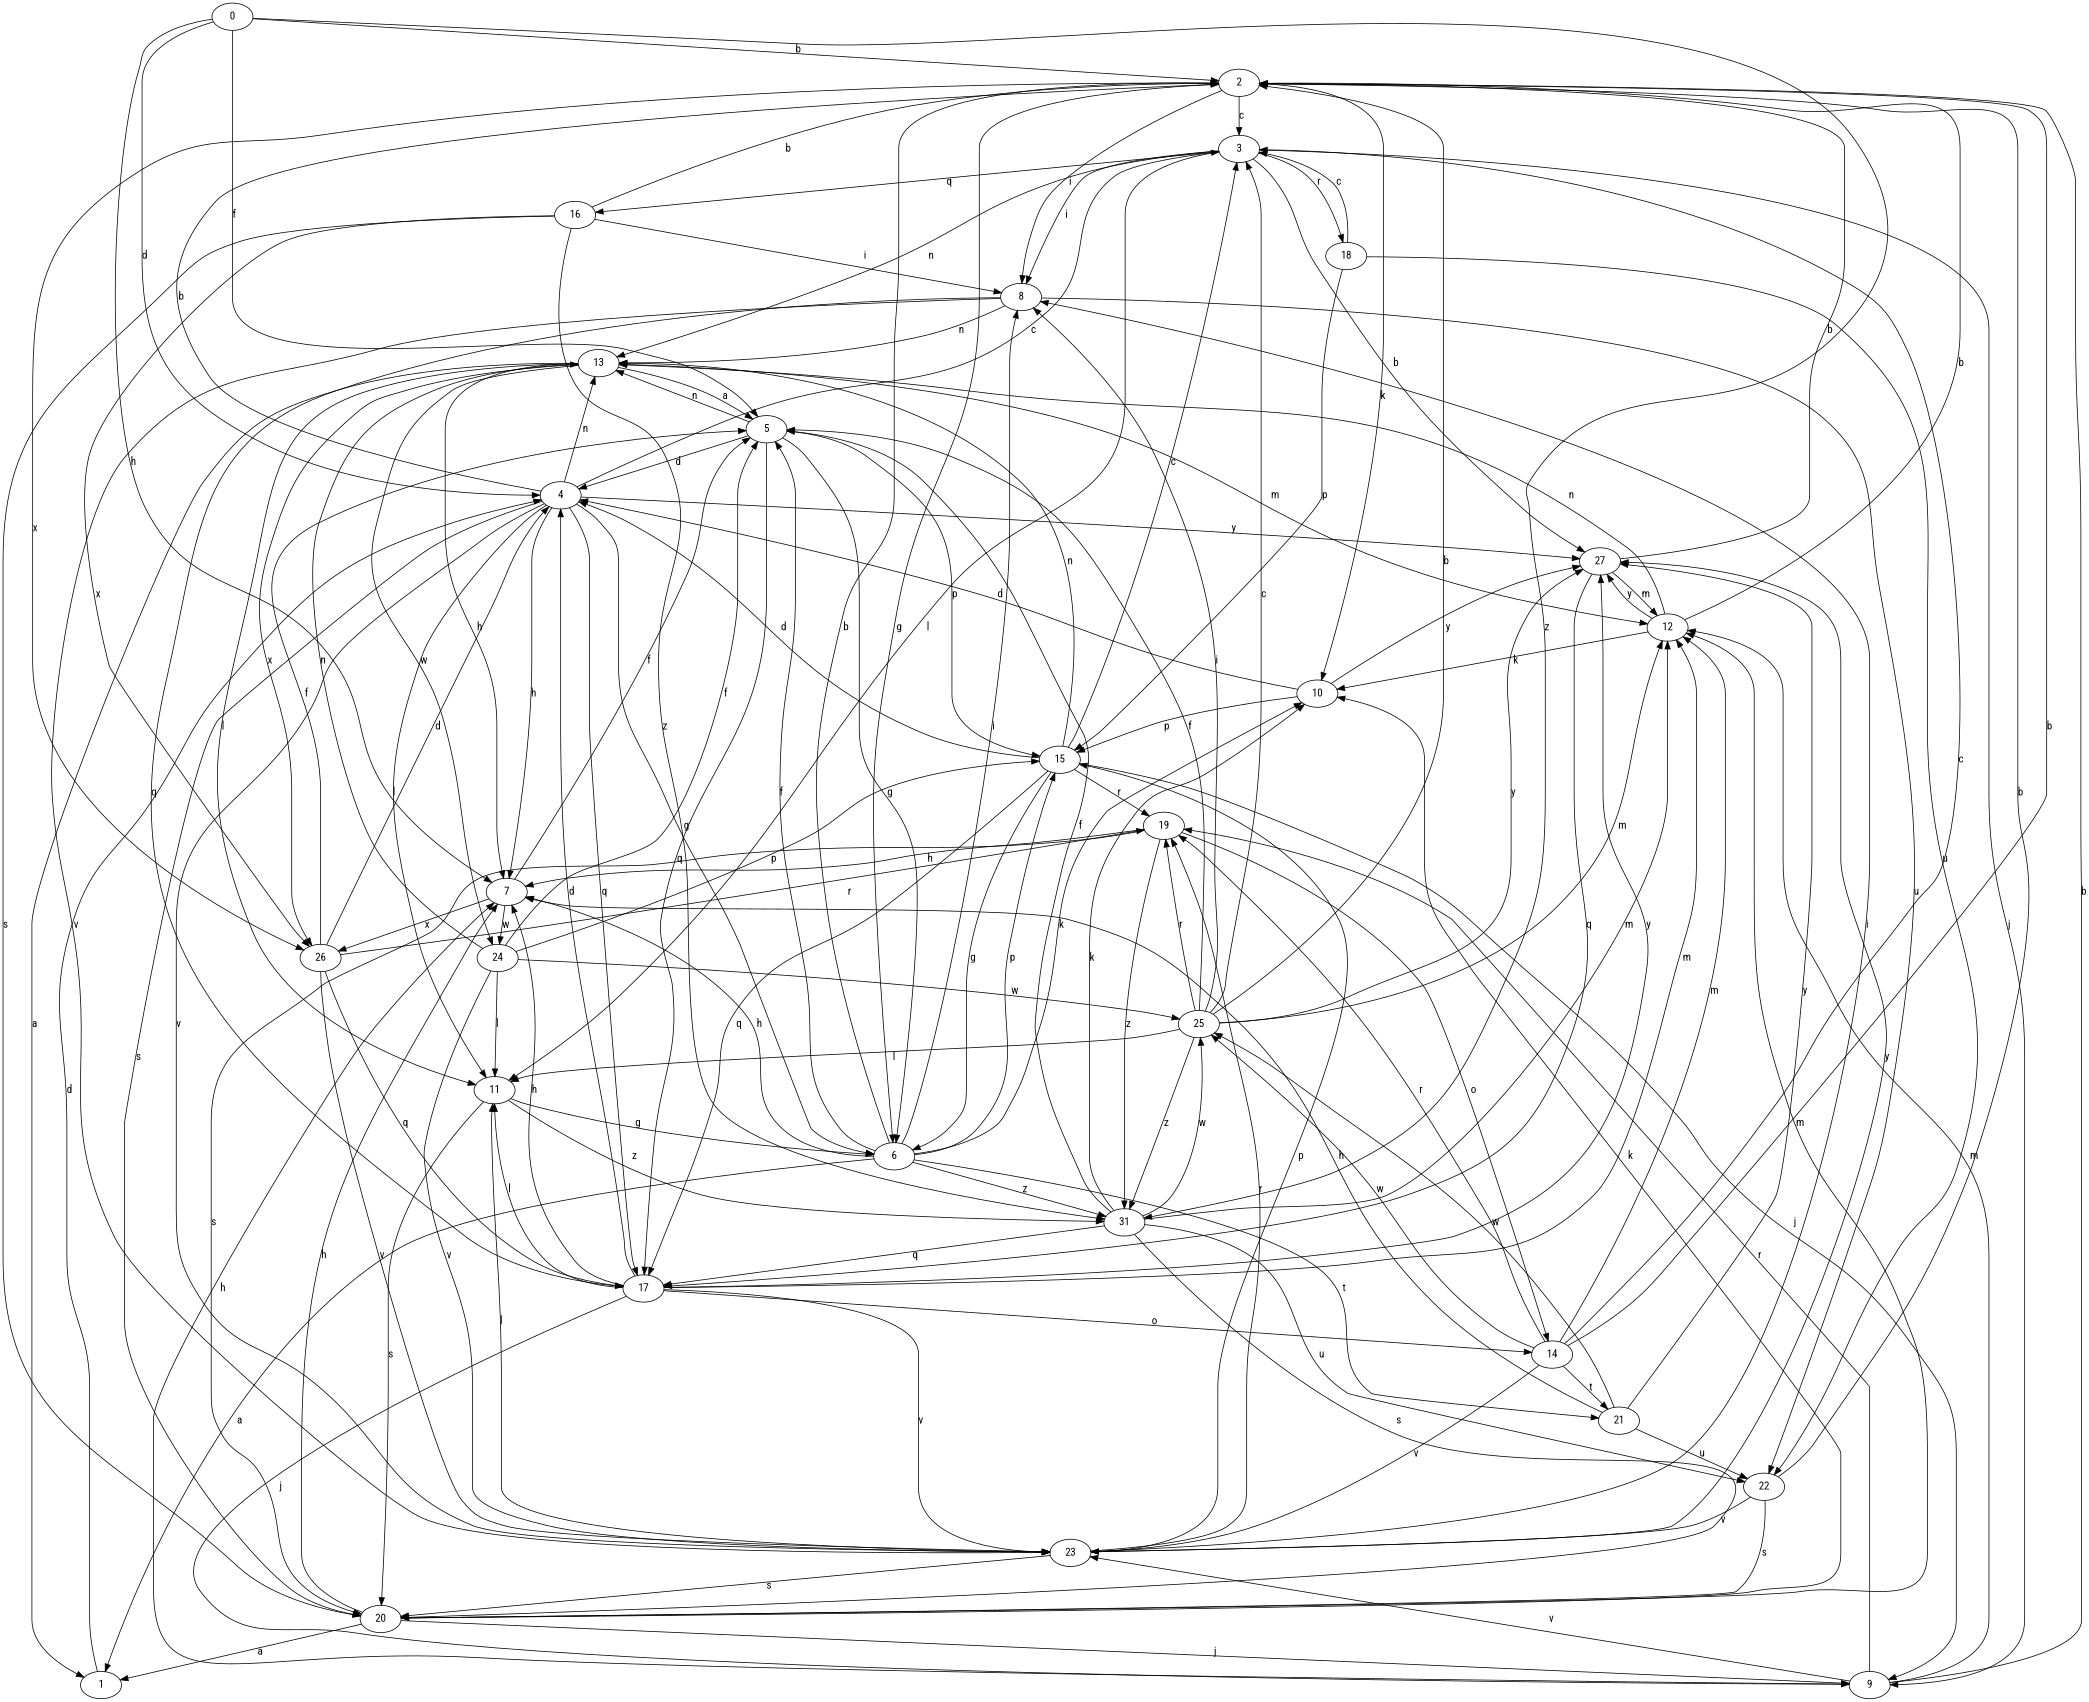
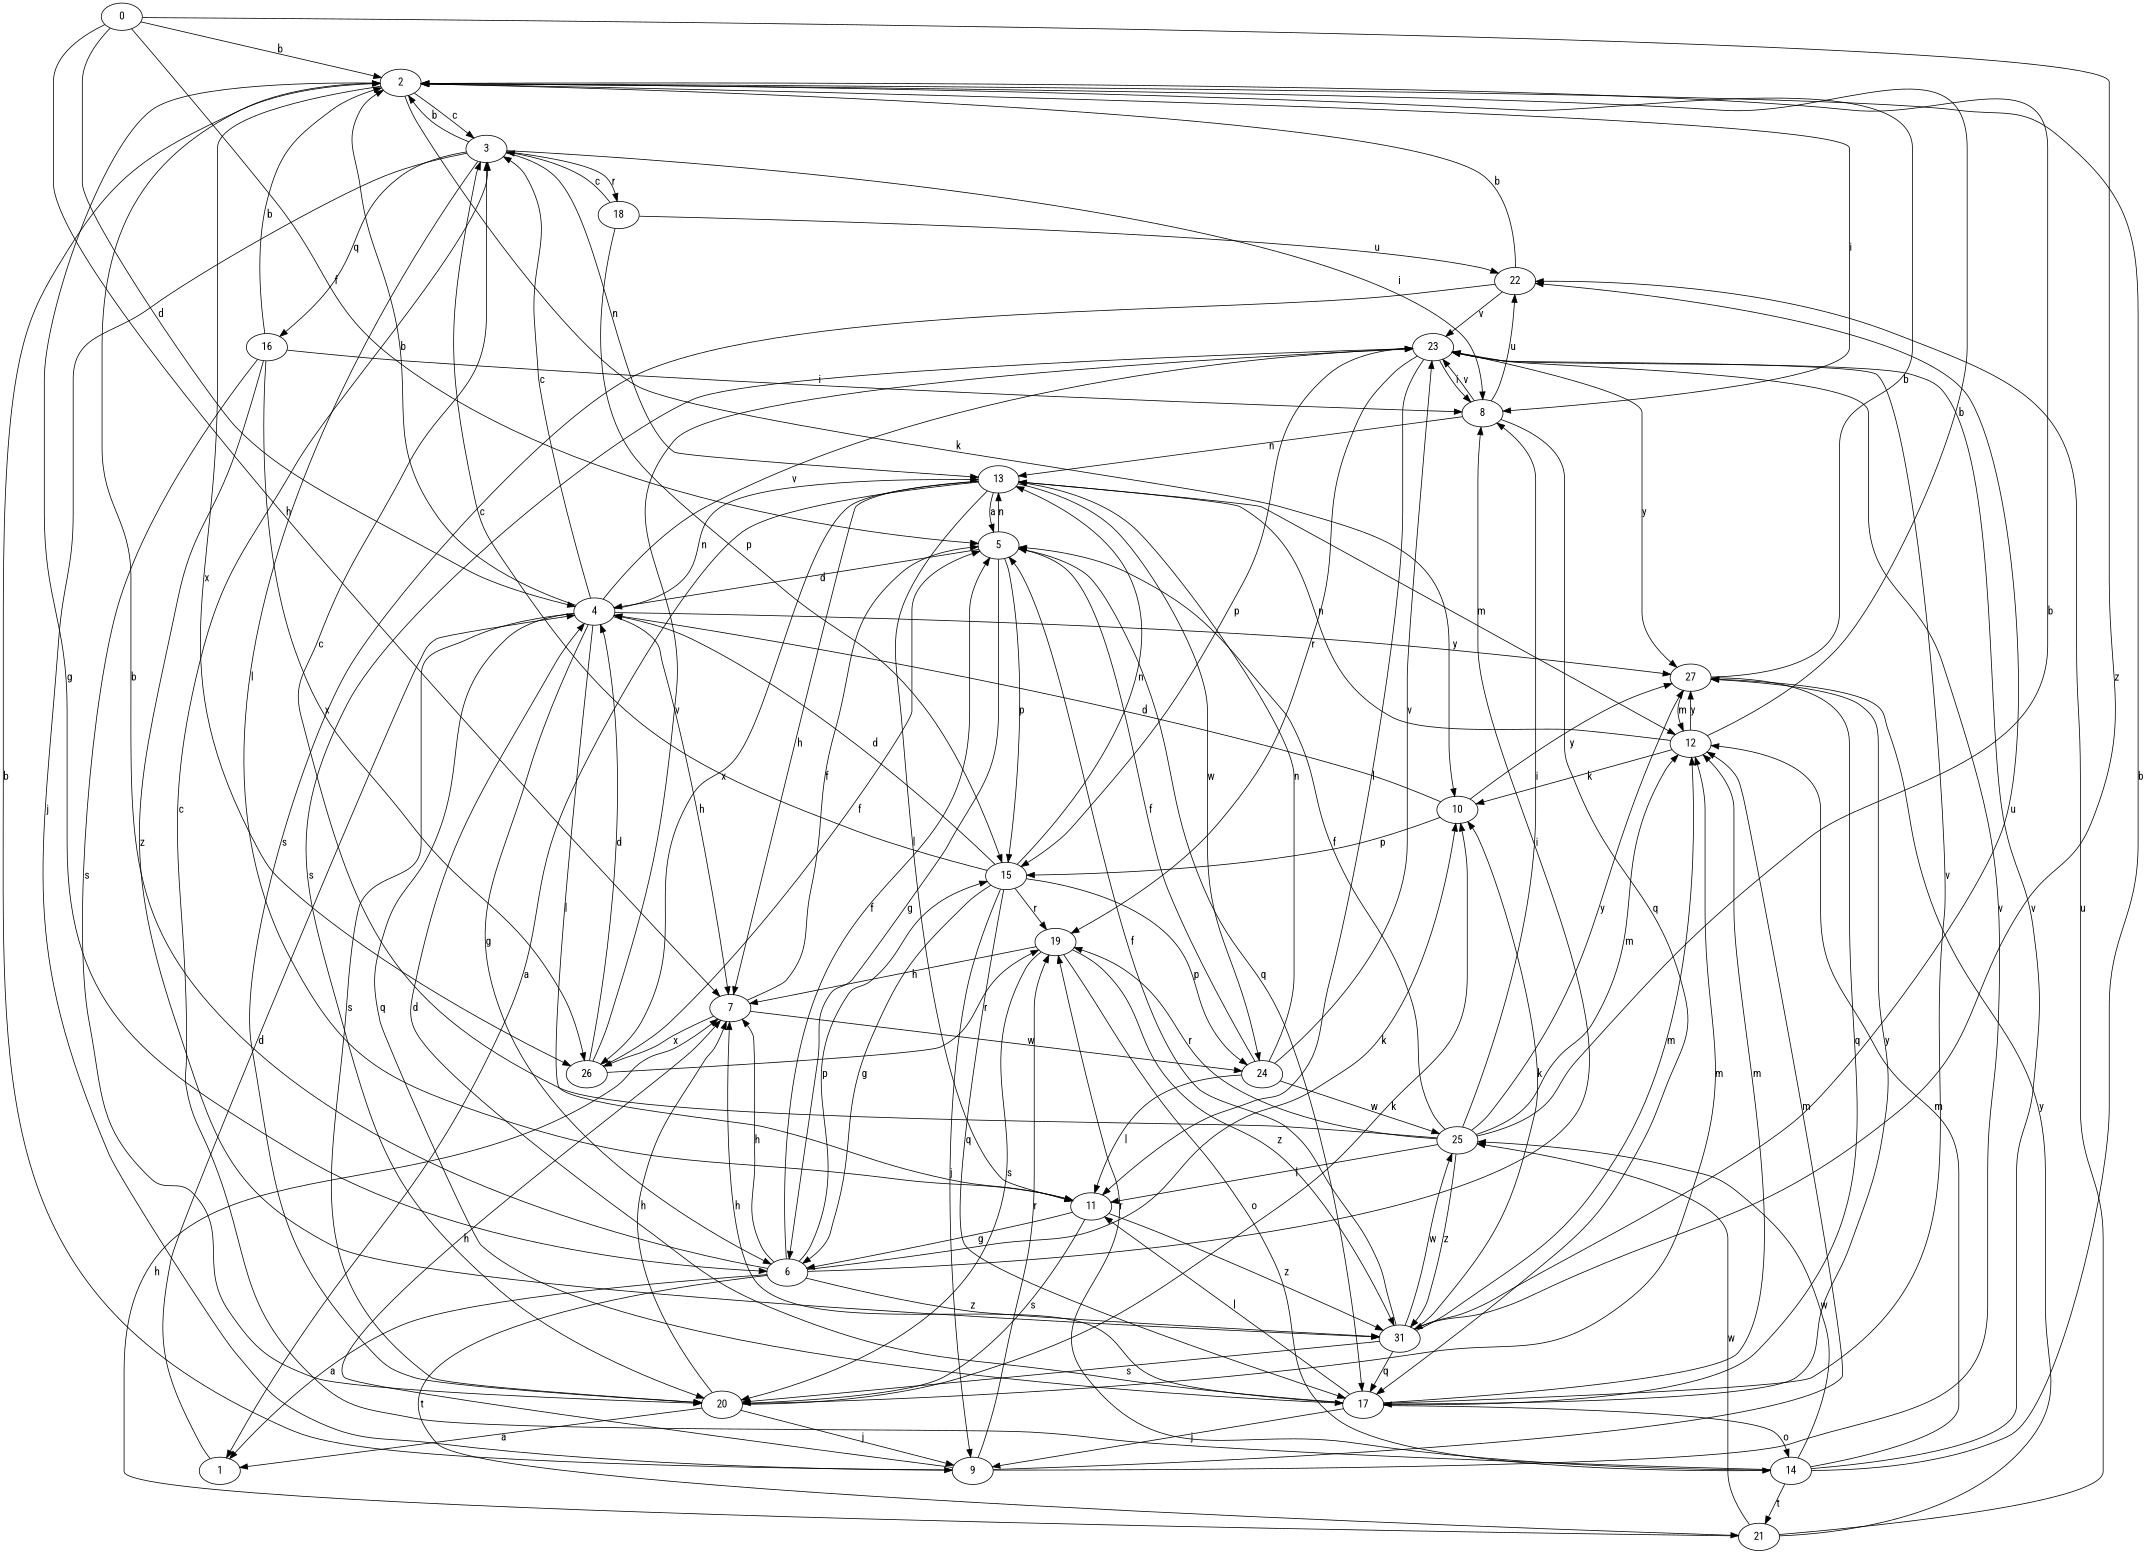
  strict digraph {
    fontname="Roboto Condensed"
    node [fontname="Roboto Condensed"]
    edge [fontname="Roboto Condensed"]
    0
    2
    4
    5
    7
    31
    3
    6
    8
    10
    26
    11
    13
    17
    20
    23
    27
    15
    24
    22
    12
    25
    1
    9
    16
    18
    21
    19
    14
    0 -> 2 [label=b]
    0 -> 4 [label=d]
    0 -> 5 [label=f]
    0 -> 7 [label=h]
    0 -> 31 [label=z]
    2 -> 3 [label=c]
    2 -> 6 [label=g]
    2 -> 8 [label=i]
    2 -> 10 [label=k]
    2 -> 26 [label=x]
    4 -> 2 [label=b]
    4 -> 7 [label=h]
    4 -> 3 [label=c]
    4 -> 6 [label=g]
    4 -> 11 [label=l]
    4 -> 13 [label=n]
    4 -> 17 [label=q]
    4 -> 20 [label=s]
    4 -> 23 [label=v]
    4 -> 27 [label=y]
    5 -> 4 [label=d]
    5 -> 6 [label=g]
    5 -> 13 [label=n]
    5 -> 17 [label=q]
    5 -> 15 [label=p]
    7 -> 5 [label=f]
    7 -> 26 [label=x]
    7 -> 24 [label=w]
    31 -> 5 [label=f]
    31 -> 10 [label=k]
    31 -> 17 [label=q]
    31 -> 20 [label=s]
    31 -> 22 [label=u]
    31 -> 12 [label=m]
    31 -> 25 [label=w]
-   3 -> 27 [label=b]
+   3 -> 2 [label=b]
    3 -> 8 [label=i]
    3 -> 11 [label=l]
    3 -> 13 [label=n]
    3 -> 9 [label=j]
    3 -> 16 [label=q]
    3 -> 18 [label=r]
    6 -> 2 [label=b]
    6 -> 5 [label=f]
    6 -> 7 [label=h]
    6 -> 31 [label=z]
    6 -> 8 [label=i]
    6 -> 10 [label=k]
    6 -> 15 [label=p]
    6 -> 1 [label=a]
    6 -> 21 [label=t]
    8 -> 13 [label=n]
    8 -> 17 [label=q]
    8 -> 23 [label=v]
    8 -> 22 [label=u]
    10 -> 4 [label=d]
    10 -> 27 [label=y]
    10 -> 15 [label=p]
    26 -> 4 [label=d]
    26 -> 5 [label=f]
-   26 -> 17 [label=q]
    26 -> 23 [label=v]
    26 -> 19 [label=r]
    11 -> 31 [label=z]
    11 -> 6 [label=g]
    11 -> 20 [label=s]
    13 -> 5 [label=a]
    13 -> 7 [label=h]
    13 -> 26 [label=x]
    13 -> 11 [label=l]
    13 -> 24 [label=w]
    13 -> 12 [label=m]
    13 -> 1 [label=a]
    17 -> 4 [label=d]
    17 -> 7 [label=h]
    17 -> 11 [label=l]
    17 -> 23 [label=v]
    17 -> 27 [label=y]
    17 -> 12 [label=m]
    17 -> 9 [label=j]
    17 -> 14 [label=o]
    20 -> 7 [label=h]
    20 -> 10 [label=k]
    20 -> 12 [label=m]
    20 -> 1 [label=a]
    20 -> 9 [label=j]
    23 -> 8 [label=i]
    23 -> 11 [label=l]
    23 -> 20 [label=s]
    23 -> 27 [label=y]
    23 -> 15 [label=p]
    23 -> 19 [label=r]
    27 -> 2 [label=b]
    27 -> 17 [label=q]
    27 -> 12 [label=m]
    15 -> 4 [label=d]
    15 -> 3 [label=c]
    15 -> 6 [label=g]
    15 -> 13 [label=n]
    15 -> 17 [label=q]
    15 -> 9 [label=j]
    15 -> 19 [label=r]
    24 -> 5 [label=f]
    24 -> 11 [label=l]
    24 -> 13 [label=n]
    24 -> 23 [label=v]
-   24 -> 15 [label=p]
+   15 -> 24 [label=p]
    24 -> 25 [label=w]
    22 -> 2 [label=b]
    22 -> 20 [label=s]
    22 -> 23 [label=v]
    12 -> 2 [label=b]
    12 -> 10 [label=k]
    12 -> 13 [label=n]
    12 -> 27 [label=y]
    25 -> 2 [label=b]
    25 -> 5 [label=f]
    25 -> 31 [label=z]
    25 -> 3 [label=c]
    25 -> 8 [label=i]
    25 -> 11 [label=l]
    25 -> 27 [label=y]
    25 -> 12 [label=m]
    25 -> 19 [label=r]
    1 -> 4 [label=d]
    9 -> 2 [label=b]
    9 -> 7 [label=h]
    9 -> 23 [label=v]
    9 -> 12 [label=m]
    9 -> 19 [label=r]
    16 -> 2 [label=b]
    16 -> 31 [label=z]
    16 -> 8 [label=i]
    16 -> 26 [label=x]
    16 -> 20 [label=s]
    18 -> 3 [label=c]
    18 -> 15 [label=p]
    18 -> 22 [label=u]
    21 -> 7 [label=h]
    21 -> 27 [label=y]
    21 -> 22 [label=u]
    21 -> 25 [label=w]
    19 -> 7 [label=h]
    19 -> 31 [label=z]
    19 -> 20 [label=s]
    19 -> 14 [label=o]
    14 -> 2 [label=b]
    14 -> 3 [label=c]
    14 -> 23 [label=v]
    14 -> 12 [label=m]
    14 -> 25 [label=w]
    14 -> 21 [label=t]
    14 -> 19 [label=r]
  }
